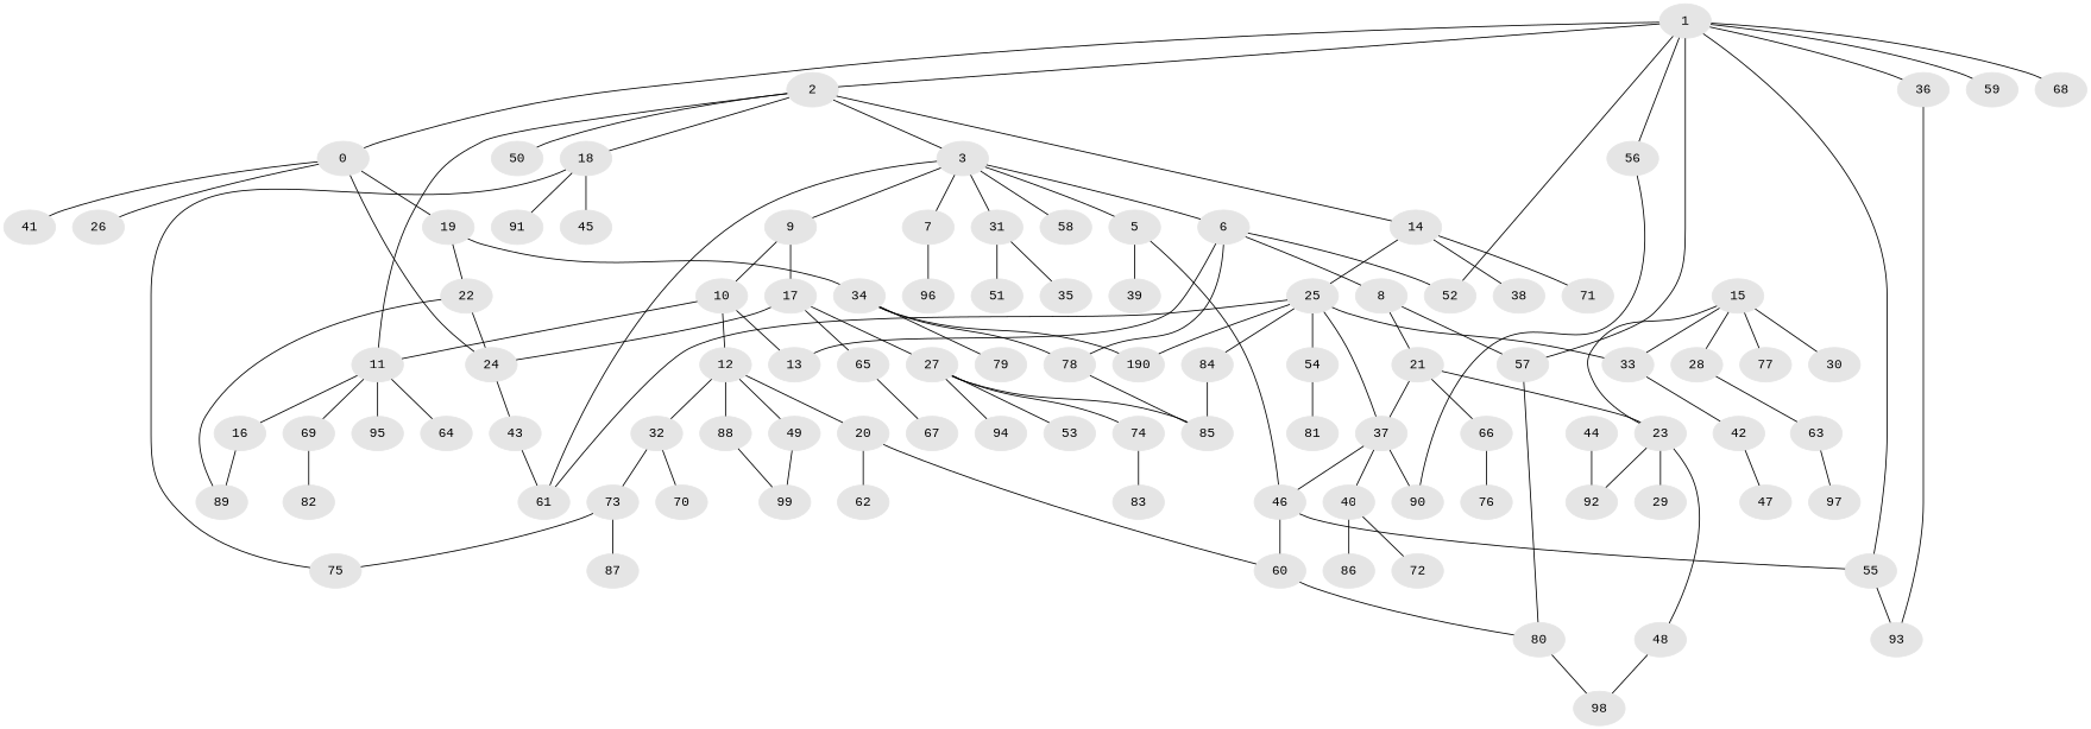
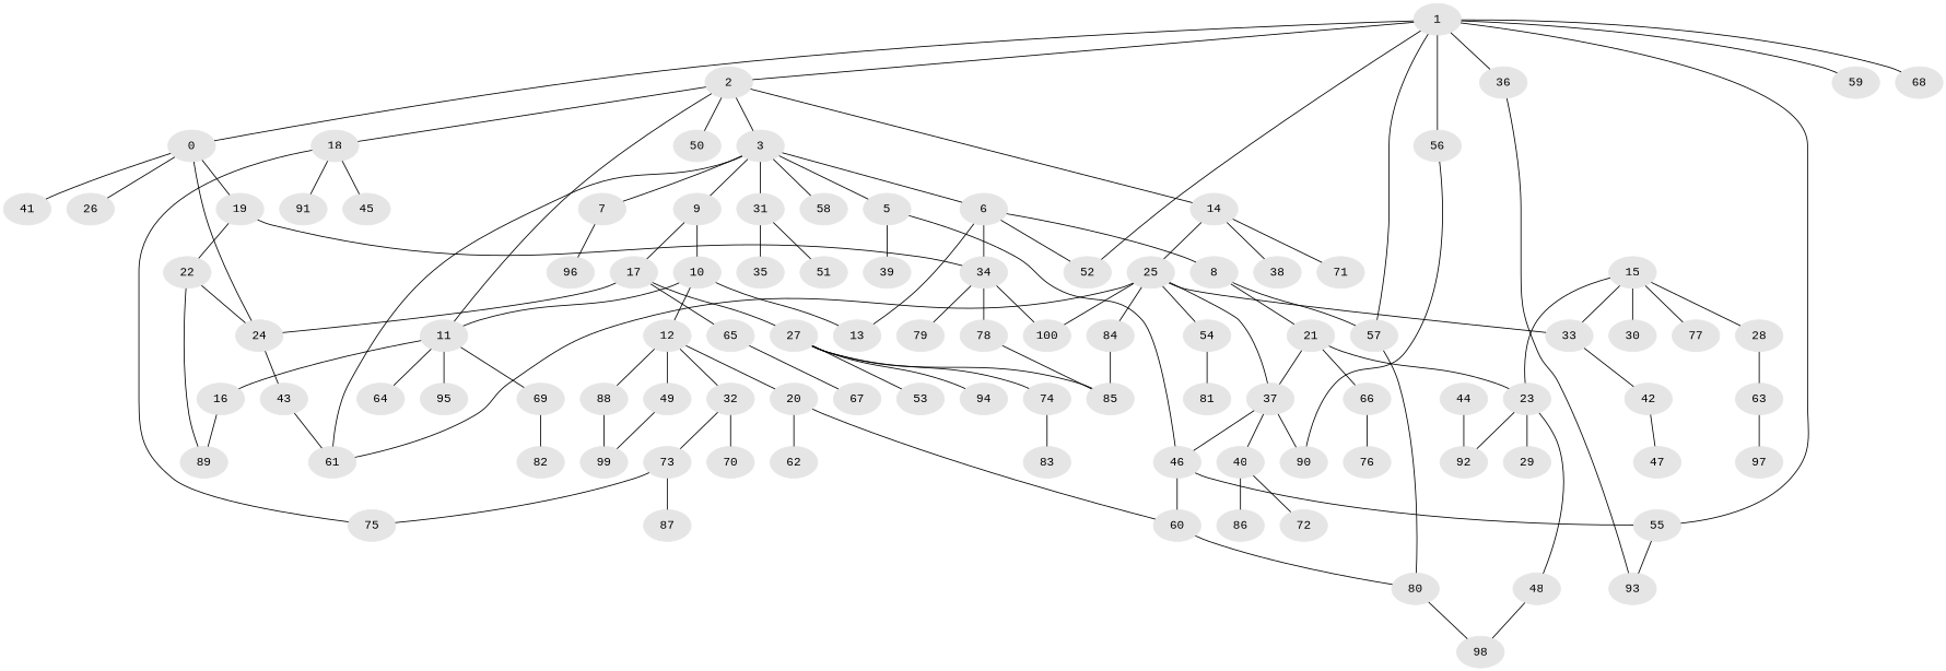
  graph {
    fontname="Liberation Mono"
    node [color=gray90 fontname="Liberation Mono" style=filled]
    edge [fontname="Liberation Mono"]
    1
    2
    n3 [label=0]
    36
    52
    55
    56
    57
    59
    68
    3
    11
    14
    18
    50
    19
    24
    26
    41
    93
    90
    80
    61
    5
    6
    7
    9
    31
    58
    16
    64
    69
    95
    25
    38
    71
    45
    75
    91
    39
    46
    8
    13
    34
    96
    10
    17
    35
    51
    22
    43
    60
    21
-   100 [label=190]
+   100
    78
    79
    15
    23
    28
    30
    33
    77
    37
    66
    12
    27
    65
    20
    32
    49
    88
    89
    82
    62
    70
    73
    99
    54
    84
    29
    48
    92
    63
    42
    53
    74
    85
    94
    67
    44
    40
    76
    98
    81
    83
    97
    87
    47
    72
    86
    1 -- 2
    1 -- n3
    1 -- 36
    1 -- 52
    1 -- 55
    1 -- 56
    1 -- 57
    1 -- 59
    1 -- 68
    2 -- 3
    2 -- 11
    2 -- 14
    2 -- 18
    2 -- 50
    n3 -- 19
    n3 -- 24
    n3 -- 26
    n3 -- 41
    36 -- 93
    55 -- 93
    56 -- 90
    57 -- 80
    3 -- 61
    3 -- 5
    3 -- 6
    3 -- 7
    3 -- 9
    3 -- 31
    3 -- 58
    11 -- 16
    11 -- 64
    11 -- 69
    11 -- 95
    14 -- 25
    14 -- 38
    14 -- 71
    18 -- 45
    18 -- 75
    18 -- 91
    19 -- 34
    19 -- 22
    24 -- 43
    80 -- 98
    5 -- 39
    5 -- 46
    6 -- 52
    6 -- 8
    6 -- 13
-   6 -- 78
+   6 -- 34
    7 -- 96
    9 -- 10
    9 -- 17
    31 -- 35
    31 -- 51
    16 -- 89
    69 -- 82
    25 -- 61
    25 -- 100
    25 -- 33
    25 -- 37
    25 -- 54
    25 -- 84
    46 -- 55
    46 -- 60
    8 -- 57
    8 -- 21
    34 -- 100
    34 -- 78
    34 -- 79
    10 -- 11
    10 -- 13
    10 -- 12
    17 -- 24
    17 -- 27
    17 -- 65
    22 -- 24
    22 -- 89
    43 -- 61
    60 -- 80
    21 -- 23
    21 -- 37
    21 -- 66
    78 -- 85
    15 -- 23
    15 -- 28
    15 -- 30
    15 -- 33
    15 -- 77
    23 -- 29
    23 -- 48
    23 -- 92
    28 -- 63
    33 -- 42
    37 -- 90
    37 -- 46
    37 -- 40
    66 -- 76
    12 -- 20
    12 -- 32
    12 -- 49
    12 -- 88
    27 -- 53
    27 -- 74
    27 -- 85
    27 -- 94
    65 -- 67
    20 -- 60
    20 -- 62
    32 -- 70
    32 -- 73
    49 -- 99
    88 -- 99
    73 -- 75
    73 -- 87
    54 -- 81
    84 -- 85
    48 -- 98
    63 -- 97
    42 -- 47
    74 -- 83
    44 -- 92
    40 -- 72
    40 -- 86
  }
